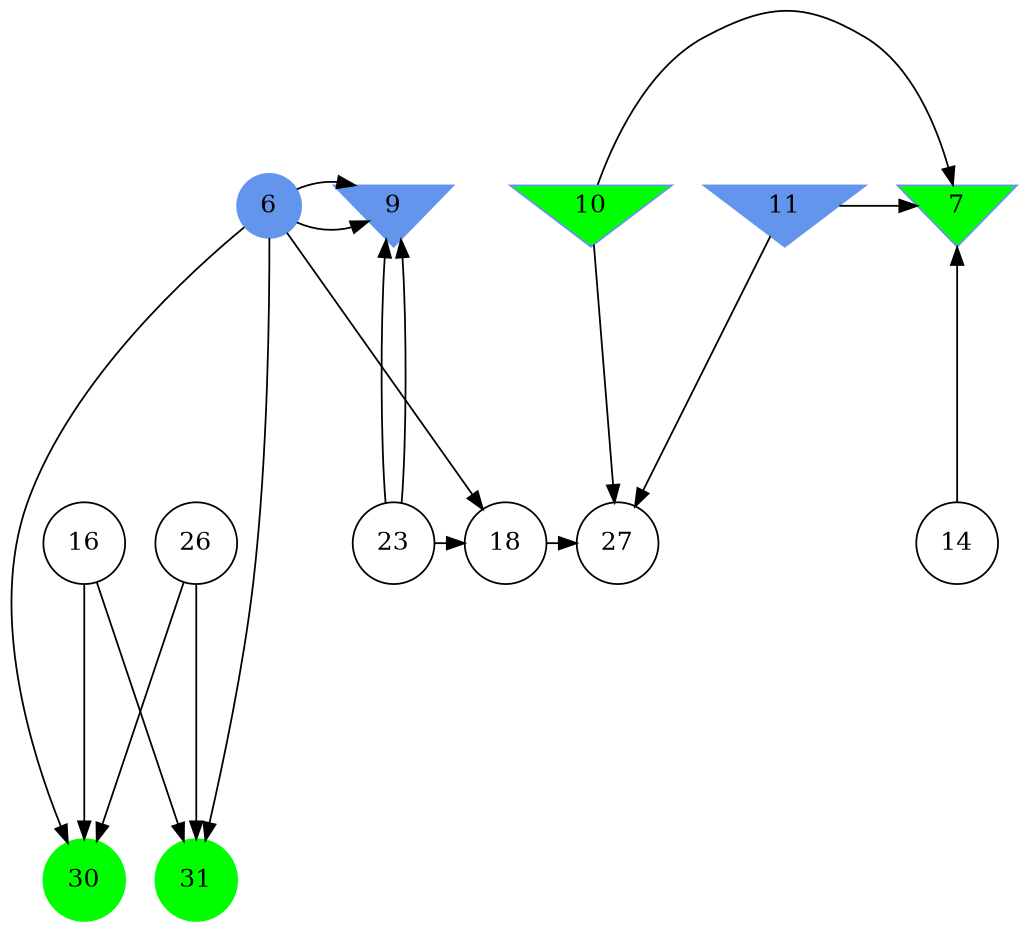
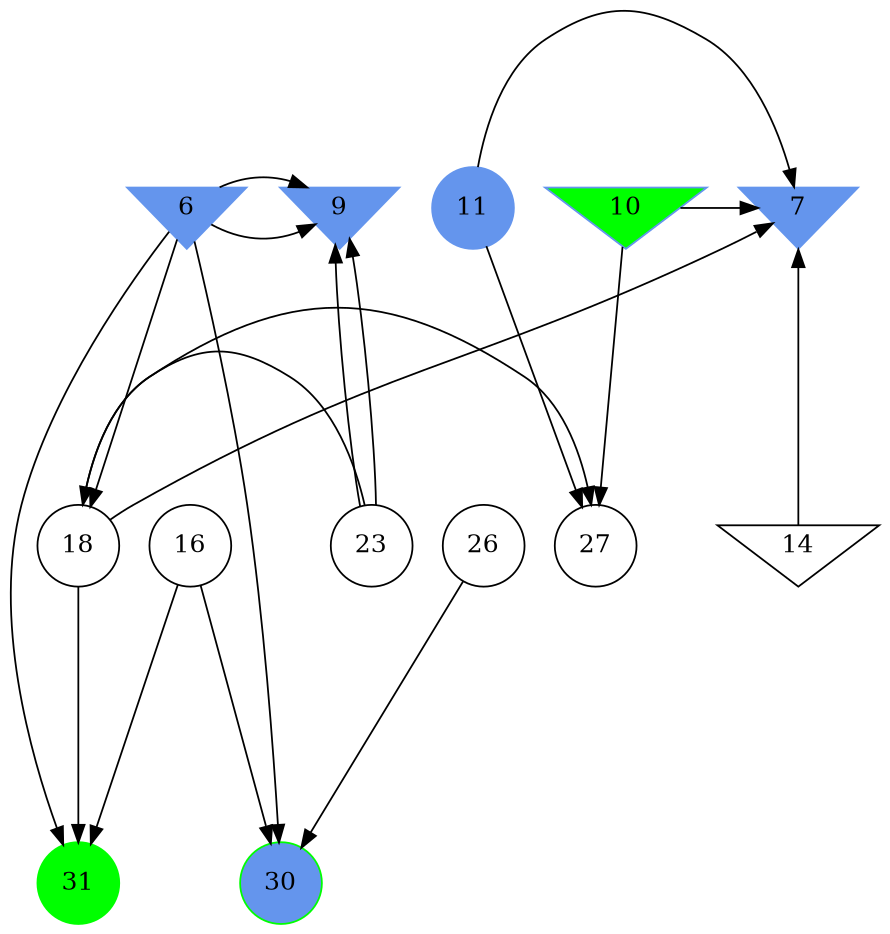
  digraph {
    ranksep=2.0
    node [color=black shape=circle style=filled]
-   6 [color=cornflowerblue]
-   7 [color=cornflowerblue shape=invtriangle fillcolor=green]
+   6 [color=cornflowerblue shape=invtriangle]
+   7 [color=cornflowerblue shape=invtriangle]
    9 [color=cornflowerblue shape=invtriangle]
    10 [color=cornflowerblue fillcolor=green shape=invtriangle]
-   11 [color=cornflowerblue shape=invtriangle]
-   14 [style=""]
+   11 [color=cornflowerblue]
+   14 [shape=invtriangle style=""]
    18 [style=""]
    n8 [label=16 style=""]
    23 [style=""]
    26 [style=""]
    27 [style=""]
-   30 [color=green]
+   30 [color=green fillcolor=cornflowerblue]
    31 [color=green]
    subgraph sub_1 {
      rank=same
      6
      7
      9
      10
      11
    }
    subgraph sub_2 {
      rank=same
      14
      18
      n8
      23
      26
      27
    }
    subgraph sub_3 {
      rank=same
      30
      31
    }
    6 -> 9
    6 -> 9
    6 -> 18
    6 -> 30
    6 -> 31
    10 -> 7
    10 -> 27
    11 -> 7
    11 -> 27
    14 -> 7
+   18 -> 7
    18 -> 27
    n8 -> 30
    n8 -> 31
    23 -> 9
    23 -> 9
    23 -> 18
    26 -> 30
-   26 -> 31
+   18 -> 31
  }
